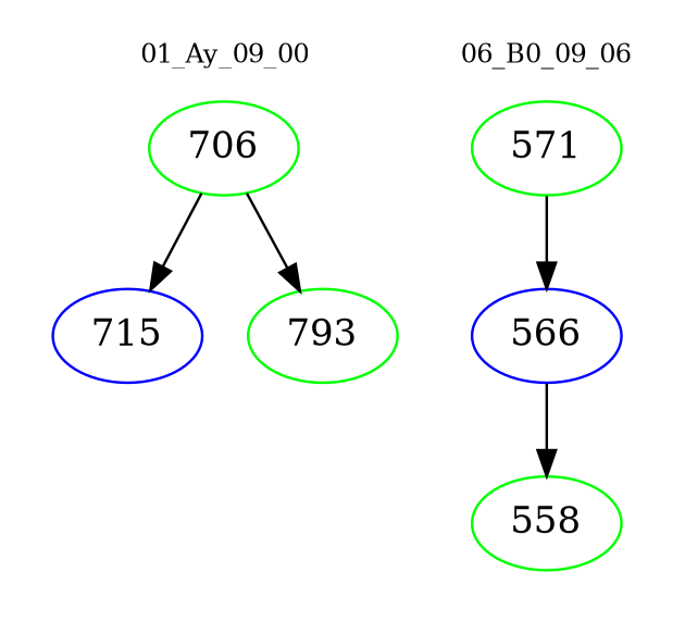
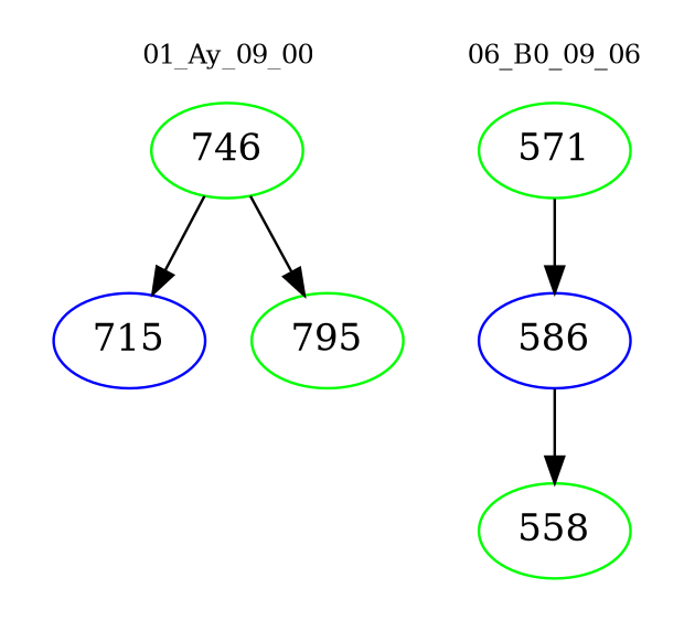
  digraph {
    node [color=green]
    edge [color=black]
-   n1 [label=706]
+   n1 [label=746]
    n2 [color=blue label=715]
-   n3 [label=793]
+   n3 [label=795]
    n4 [label=571]
-   n5 [color=blue label=566]
+   n5 [color=blue label=586]
    n6 [label=558]
    subgraph cluster_1 {
      color=white
      fontsize=10
      label="01_Ay_09_00"
      n1
      n2
      n3
    }
    subgraph cluster_2 {
      color=white
      fontsize=10
      label="06_B0_09_06"
      n4
      n5
      n6
    }
    n1 -> n2
    n1 -> n3
    n4 -> n5
    n5 -> n6
  }
